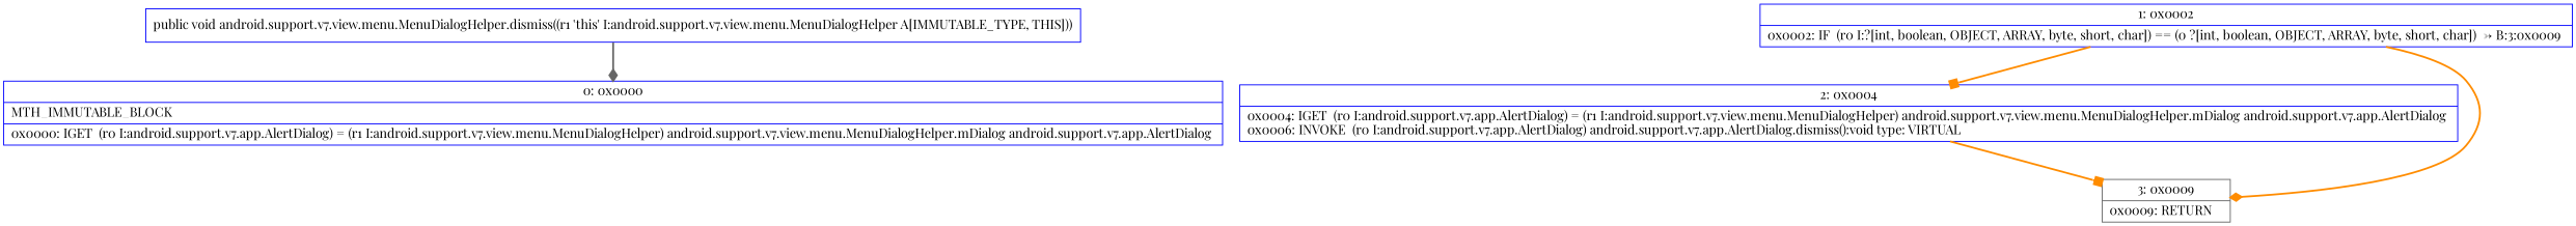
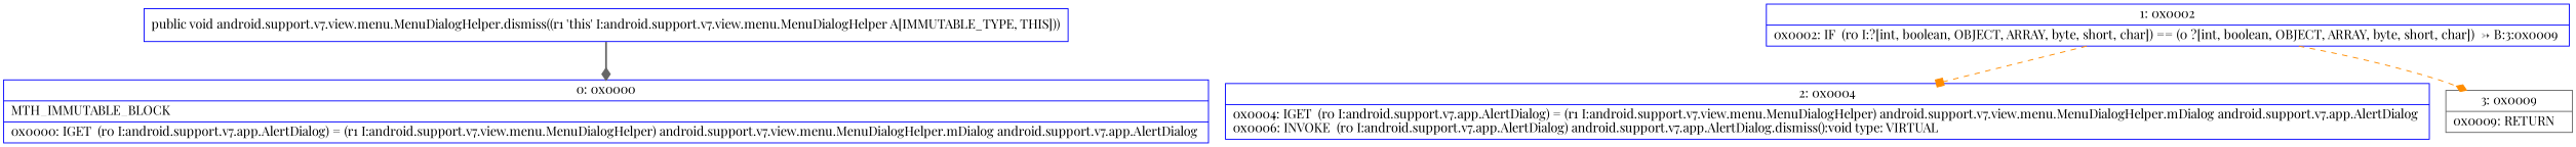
  digraph {
    fontname="Playfair Display"
    node [color=blue fontname="Playfair Display" shape=record]
    edge [arrowhead=box color=darkorange fontname="Playfair Display" style=dashed]
    n1 [label="{0\:\ 0x0000|MTH_IMMUTABLE_BLOCK\l|0x0000: IGET  (r0 I:android.support.v7.app.AlertDialog) = (r1 I:android.support.v7.view.menu.MenuDialogHelper) android.support.v7.view.menu.MenuDialogHelper.mDialog android.support.v7.app.AlertDialog \l}"]
    n2 [label="{1\:\ 0x0002|0x0002: IF  (r0 I:?[int, boolean, OBJECT, ARRAY, byte, short, char]) == (0 ?[int, boolean, OBJECT, ARRAY, byte, short, char])  \-\> B:3:0x0009 \l}"]
    n3 [label="{2\:\ 0x0004|0x0004: IGET  (r0 I:android.support.v7.app.AlertDialog) = (r1 I:android.support.v7.view.menu.MenuDialogHelper) android.support.v7.view.menu.MenuDialogHelper.mDialog android.support.v7.app.AlertDialog \l0x0006: INVOKE  (r0 I:android.support.v7.app.AlertDialog) android.support.v7.app.AlertDialog.dismiss():void type: VIRTUAL \l}"]
    n4 [color=gray40 label="{3\:\ 0x0009|0x0009: RETURN   \l}"]
    n5 [label="{public void android.support.v7.view.menu.MenuDialogHelper.dismiss((r1 'this' I:android.support.v7.view.menu.MenuDialogHelper A[IMMUTABLE_TYPE, THIS])) }"]
-   n2 -> n3 [style=bold]
-   n2 -> n4 [arrowhead=diamond style=bold]
-   n3 -> n4 [style=bold]
+   n2 -> n3
+   n2 -> n4 [arrowhead=diamond]
    n5 -> n1 [arrowhead=diamond color=gray40 style=bold]
  }
